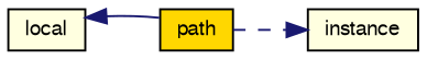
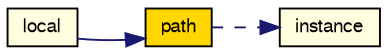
  digraph {
    rankdir=LR
    node [color=black fillcolor=lightyellow fontname=FreeSans fontsize=10 shape=record style=filled]
    edge [color=midnightblue fontname=FreeSans fontsize=10 labelfontname=FreeSans labelfontsize=10]
    n1 [fontcolor=black height=0.2 label=local width=0.4]
    n2 [fillcolor=gold height=0.2 label=path width=0.4]
    n3 [height=0.2 label=instance width=0.4]
-   n2 -> n1 [style=solid]
+   n1 -> n2 [style=solid]
    n2 -> n3 [style=dashed]
  }
